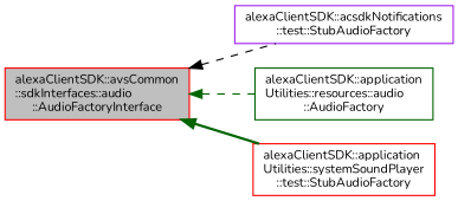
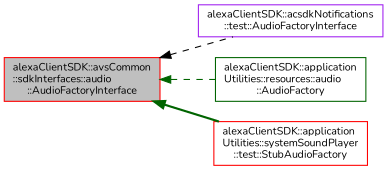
  digraph {
    rankdir=LR
    fontname=Nunito
    node [color=red fillcolor=white fontname=Nunito fontsize=10 shape=record style=filled]
    edge [color=darkgreen dir=back fontname=Nunito fontsize=10 labelfontname=Helvetica labelfontsize=10 style=dashed]
    n1 [fillcolor=grey75 fontcolor=black height=0.2 label="alexaClientSDK::avsCommon\l::sdkInterfaces::audio\l::AudioFactoryInterface" width=0.4]
-   n2 [color=purple height=0.2 label="alexaClientSDK::acsdkNotifications\l::test::StubAudioFactory" width=0.4]
+   n2 [color=purple height=0.2 label="alexaClientSDK::acsdkNotifications\l::test::AudioFactoryInterface" width=0.4]
    n3 [color=darkgreen height=0.2 label="alexaClientSDK::application\lUtilities::resources::audio\l::AudioFactory" width=0.4]
    n4 [height=0.2 label="alexaClientSDK::application\lUtilities::systemSoundPlayer\l::test::StubAudioFactory" width=0.4]
    n1 -> n2 [color=black]
    n1 -> n3
    n1 -> n4 [style=bold]
  }
